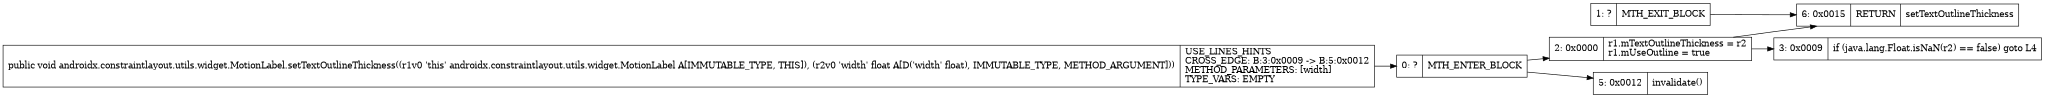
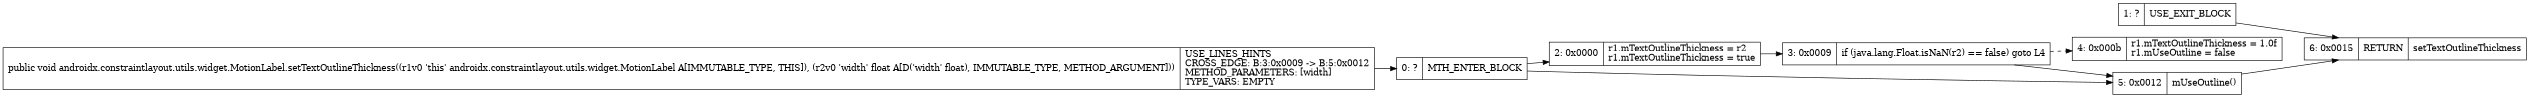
  digraph {
    rankdir=LR
    node [shape=record]
    n1 [label="{0\:\ ?|MTH_ENTER_BLOCK\l}"]
-   n2 [label="{2\:\ 0x0000|r1.mTextOutlineThickness = r2\lr1.mUseOutline = true\l}"]
-   n3 [label="{5\:\ 0x0012|invalidate()\l}"]
+   n2 [label="{2\:\ 0x0000|r1.mTextOutlineThickness = r2\lr1.mTextOutlineThickness = true\l}"]
+   n3 [label="{5\:\ 0x0012|mUseOutline()\l}"]
    n4 [label="{3\:\ 0x0009|if (java.lang.Float.isNaN(r2) == false) goto L4\l}"]
+   n5 [label="{4\:\ 0x000b|r1.mTextOutlineThickness = 1.0f\lr1.mUseOutline = false\l}"]
    n6 [label="{6\:\ 0x0015|RETURN\l|setTextOutlineThickness\l}"]
-   n7 [label="{1\:\ ?|MTH_EXIT_BLOCK\l}"]
+   n7 [label="{1\:\ ?|USE_EXIT_BLOCK\l}"]
    n8 [label="{public void androidx.constraintlayout.utils.widget.MotionLabel.setTextOutlineThickness((r1v0 'this' androidx.constraintlayout.utils.widget.MotionLabel A[IMMUTABLE_TYPE, THIS]), (r2v0 'width' float A[D('width' float), IMMUTABLE_TYPE, METHOD_ARGUMENT]))  | USE_LINES_HINTS\lCROSS_EDGE: B:3:0x0009 \-\> B:5:0x0012\lMETHOD_PARAMETERS: [width]\lTYPE_VARS: EMPTY\l}"]
    n1 -> n2
    n1 -> n3
    n2 -> n4
-   n2 -> n6
+   n3 -> n6
+   n4 -> n3
+   n4 -> n5 [style=dashed]
    n7 -> n6
    n8 -> n1
  }
